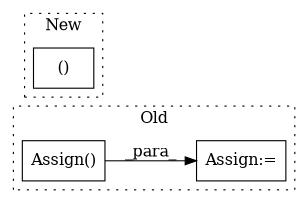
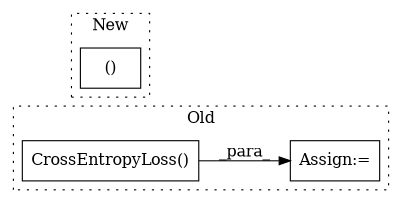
  digraph {
    rankdir=LR
    fontname="DejaVu Serif"
    node [shape=box fontname="DejaVu Serif"]
-   n1 [a=75 l=21 label="Assign()" s=2081]
+   n1 [a=75 l=21 label="CrossEntropyLoss()" s=2081]
    n2 [a=68 l=3 label="Assign:=" s=2078]
    n3 [a=54 l=11 label="()" s=2792]
    subgraph cluster_1 {
      label=Old
      style=dotted
      n1
      n2
    }
    subgraph cluster_2 {
      label=New
      style=dotted
      n3
    }
    n1 -> n2 [label=_para_ fontname="DejaVu Serif"]
  }
